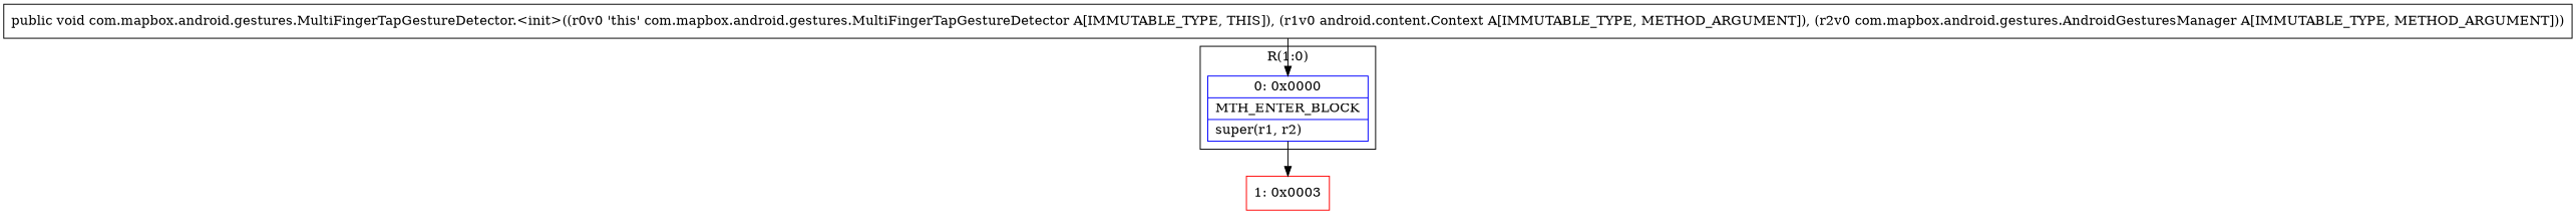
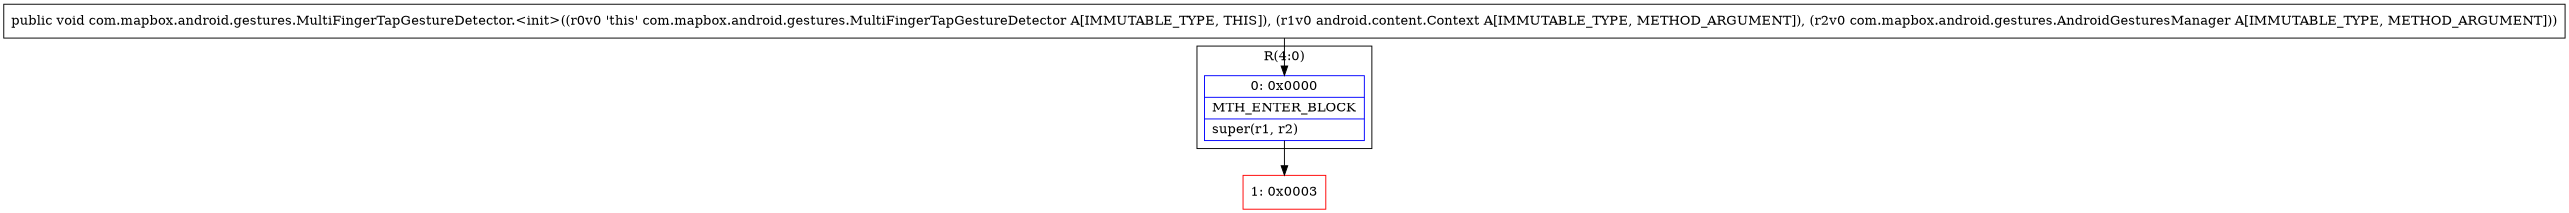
  digraph {
    node [shape=record]
    n1 [color=blue label="{0\:\ 0x0000|MTH_ENTER_BLOCK\l|super(r1, r2)\l}"]
    n2 [color=red label="{1\:\ 0x0003}"]
    n3 [label="{public void com.mapbox.android.gestures.MultiFingerTapGestureDetector.\<init\>((r0v0 'this' com.mapbox.android.gestures.MultiFingerTapGestureDetector A[IMMUTABLE_TYPE, THIS]), (r1v0 android.content.Context A[IMMUTABLE_TYPE, METHOD_ARGUMENT]), (r2v0 com.mapbox.android.gestures.AndroidGesturesManager A[IMMUTABLE_TYPE, METHOD_ARGUMENT])) }"]
    subgraph cluster_1 {
-     label="R(1:0)"
+     label="R(4:0)"
      n1
    }
    n1 -> n2
    n3 -> n1
  }
